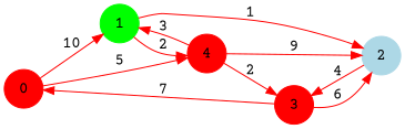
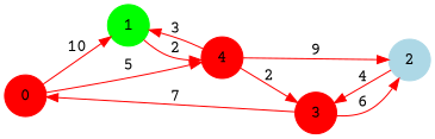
  digraph {
    rankdir=LR
    fontname="Courier Prime"
    node [color=red fontname="Courier Prime" shape=circle style=filled]
    edge [color=red fontname="Courier Prime"]
    0
    1 [color=green]
    4
    2 [color=lightblue]
    3
    0 -> 1 [label=10]
    0 -> 4 [label=5]
    1 -> 4 [label=2]
-   1 -> 2 [label=1]
    4 -> 1 [label=3]
    4 -> 2 [label=9]
    4 -> 3 [label=2]
    2 -> 3 [label=4]
    3 -> 0 [label=7]
    3 -> 2 [label=6]
  }
